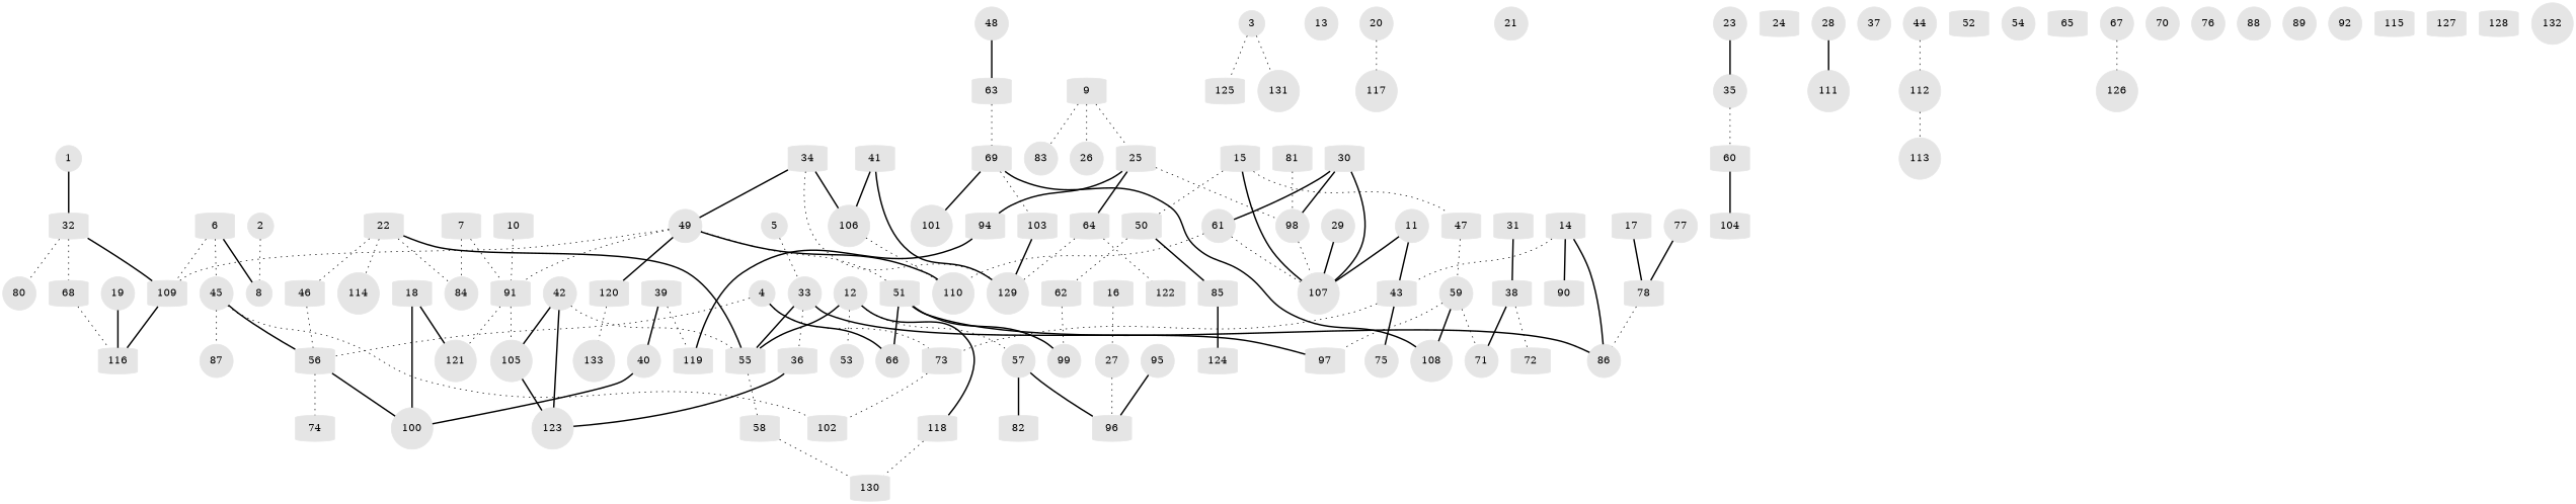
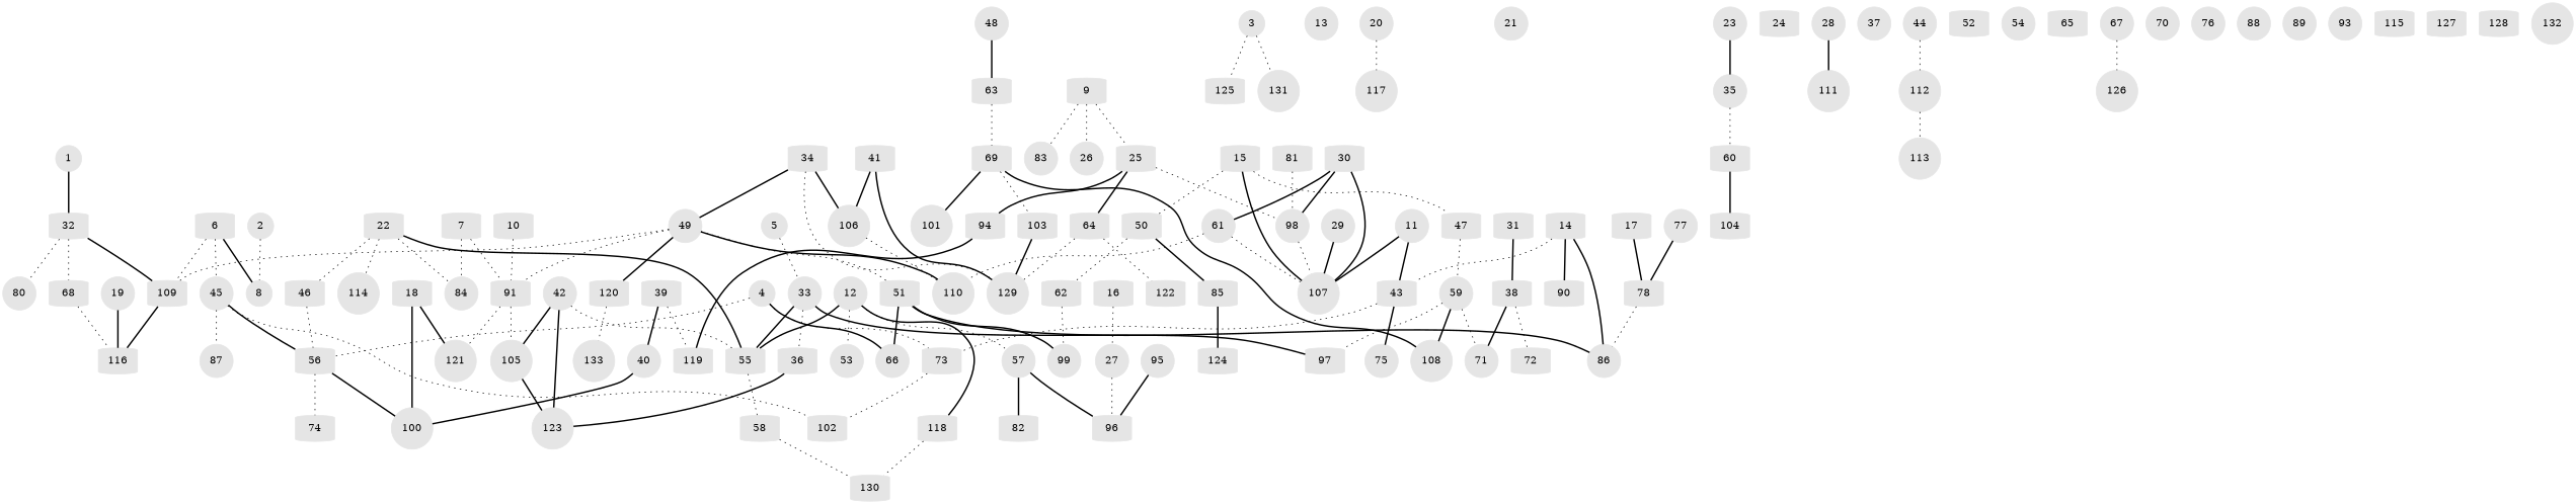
  graph {
    node [color=gray90 shape=circle style=filled]
    edge [style=dotted]
    32 [shape=cylinder]
    1
    109 [shape=cylinder]
    68 [shape=cylinder]
    80
    2
    8
    125 [shape=cylinder]
    3
    131
    56 [shape=cylinder]
    4
    66
    73 [shape=cylinder]
    100
    74 [shape=cylinder]
    102 [shape=cylinder]
    5
    33
    55 [shape=cylinder]
    36 [shape=cylinder]
    97 [shape=cylinder]
    6 [shape=cylinder]
    45
    87
    116 [shape=cylinder]
    7 [shape=cylinder]
    84
    91 [shape=cylinder]
    121
    105
    9 [shape=cylinder]
    25 [shape=cylinder]
    26
    83
    64 [shape=cylinder]
    94 [shape=cylinder]
    98
    10 [shape=cylinder]
    43 [shape=cylinder]
    11
    107
    75
    12
    53
    57
    118 [shape=cylinder]
    58 [shape=cylinder]
    96 [shape=cylinder]
    82 [shape=cylinder]
    130 [shape=cylinder]
    13
    14 [shape=cylinder]
    86
    90 [shape=cylinder]
    15 [shape=cylinder]
    47 [shape=cylinder]
    50 [shape=cylinder]
    59
    62 [shape=cylinder]
    85 [shape=cylinder]
    16 [shape=cylinder]
    27
    17 [shape=cylinder]
    78 [shape=cylinder]
    18 [shape=cylinder]
    19
    20
    117
    21
    22 [shape=cylinder]
    46 [shape=cylinder]
    114
    23
    35
    60 [shape=cylinder]
    24 [shape=cylinder]
    129
    122 [shape=cylinder]
    119 [shape=cylinder]
    28
    111
    29
    30 [shape=cylinder]
    61
    110
    31 [shape=cylinder]
    38 [shape=cylinder]
    71
    72 [shape=cylinder]
    123
    34 [shape=cylinder]
    49
    106
    51 [shape=cylinder]
    120 [shape=cylinder]
    104 [shape=cylinder]
    37
    39 [shape=cylinder]
    40
    41 [shape=cylinder]
    42
    44
    112
    113
    108
    63 [shape=cylinder]
    48
    69 [shape=cylinder]
    99
    133
    124 [shape=cylinder]
    52 [shape=cylinder]
    54
    101
    103 [shape=cylinder]
    65 [shape=cylinder]
    67
    126
    70
    76
    77
    81 [shape=cylinder]
    88
    89
-   92
+   92 [label=93]
    95
    115 [shape=cylinder]
    127 [shape=cylinder]
    128 [shape=cylinder]
    132
    32 -- 109 [style=bold]
    32 -- 68
    32 -- 80
    1 -- 32 [style=bold]
    109 -- 116 [style=bold]
    68 -- 116
    2 -- 8
    3 -- 125
    3 -- 131
    56 -- 100 [style=bold]
    56 -- 74
    4 -- 56
    4 -- 66 [style=bold]
    4 -- 73
    73 -- 102
    5 -- 33
    33 -- 55 [style=bold]
    33 -- 36
    33 -- 97 [style=bold]
    55 -- 58
    36 -- 123 [style=bold]
    6 -- 109
    6 -- 8 [style=bold]
    6 -- 45
    45 -- 56 [style=bold]
    45 -- 102
    45 -- 87
    7 -- 84
    7 -- 91
    91 -- 121
    91 -- 105
    105 -- 123 [style=bold]
    9 -- 25
    9 -- 26
    9 -- 83
    25 -- 64 [style=bold]
    25 -- 94 [style=bold]
    25 -- 98
    64 -- 129
    64 -- 122
    94 -- 119 [style=bold]
    98 -- 107
    10 -- 91
    43 -- 73
    43 -- 75 [style=bold]
    11 -- 43 [style=bold]
    11 -- 107 [style=bold]
    12 -- 55 [style=bold]
    12 -- 53
    12 -- 57
    12 -- 118 [style=bold]
    57 -- 96 [style=bold]
    57 -- 82 [style=bold]
    118 -- 130
    58 -- 130
    14 -- 43
    14 -- 86 [style=bold]
    14 -- 90 [style=bold]
    15 -- 107 [style=bold]
    15 -- 47
    15 -- 50
    47 -- 59
    50 -- 62
    50 -- 85 [style=bold]
    59 -- 97
    59 -- 71
    59 -- 108 [style=bold]
    62 -- 99
    85 -- 124 [style=bold]
    16 -- 27
    27 -- 96
    17 -- 78 [style=bold]
    78 -- 86
    18 -- 100 [style=bold]
    18 -- 121 [style=bold]
    19 -- 116 [style=bold]
    20 -- 117
    22 -- 55 [style=bold]
    22 -- 84
    22 -- 46
    22 -- 114
    46 -- 56
    23 -- 35 [style=bold]
    35 -- 60
    60 -- 104 [style=bold]
    28 -- 111 [style=bold]
    29 -- 107 [style=bold]
    30 -- 98 [style=bold]
    30 -- 107 [style=bold]
    30 -- 61 [style=bold]
    61 -- 107
    61 -- 110
    31 -- 38 [style=bold]
    38 -- 71 [style=bold]
    38 -- 72
    34 -- 129
    34 -- 49 [style=bold]
    34 -- 106 [style=bold]
    49 -- 109
    49 -- 91
    49 -- 110 [style=bold]
    49 -- 51
    49 -- 120 [style=bold]
    106 -- 110
    51 -- 66 [style=bold]
    51 -- 86 [style=bold]
    51 -- 99 [style=bold]
    120 -- 133
    39 -- 119
    39 -- 40 [style=bold]
    40 -- 100 [style=bold]
    41 -- 129 [style=bold]
    41 -- 106 [style=bold]
    42 -- 55
    42 -- 105 [style=bold]
    42 -- 123 [style=bold]
    44 -- 112
    112 -- 113
    63 -- 69
    48 -- 63 [style=bold]
    69 -- 108 [style=bold]
    69 -- 101 [style=bold]
    69 -- 103
    103 -- 129 [style=bold]
    67 -- 126
    77 -- 78 [style=bold]
    81 -- 98
    95 -- 96 [style=bold]
  }
